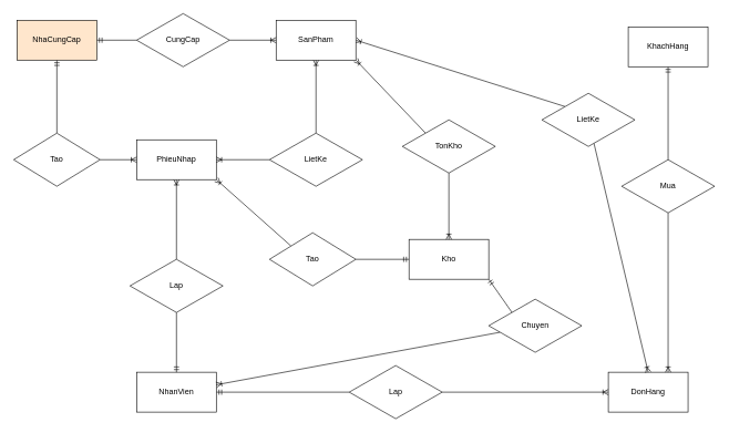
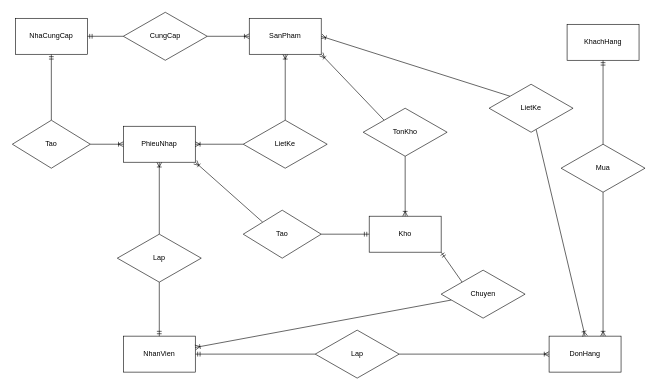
  <mxCell id="0" />
  <mxCell id="1" parent="0" />
  <mxCell id="2" style="edgeStyle=orthogonalEdgeStyle;rounded=0;orthogonalLoop=1;jettySize=auto;html=1;startArrow=ERmandOne;startFill=0;endArrow=none;endFill=0;" parent="1" source="4" target="15" edge="1"><mxGeometry relative="1" as="geometry" /></mxCell>
  <mxCell id="3" value="" style="edgeStyle=orthogonalEdgeStyle;rounded=0;orthogonalLoop=1;jettySize=auto;html=1;startArrow=ERmandOne;startFill=0;endArrow=none;endFill=0;" parent="1" source="4" target="17" edge="1"><mxGeometry relative="1" as="geometry" /></mxCell>
- <mxCell id="4" value="NhaCungCap" style="rounded=0;whiteSpace=wrap;html=1;fillColor=#ffe6cc;" parent="1" vertex="1"><mxGeometry x="25" y="30" width="120" height="60" as="geometry" /></mxCell>
+ <mxCell id="4" value="NhaCungCap" style="rounded=0;whiteSpace=wrap;html=1;" parent="1" vertex="1"><mxGeometry x="25" y="30" width="120" height="60" as="geometry" /></mxCell>
  <mxCell id="5" style="rounded=0;orthogonalLoop=1;jettySize=auto;html=1;startArrow=ERoneToMany;startFill=0;endArrow=none;endFill=0;" parent="1" source="8" target="19" edge="1"><mxGeometry relative="1" as="geometry" /></mxCell>
  <mxCell id="6" style="edgeStyle=none;rounded=0;orthogonalLoop=1;jettySize=auto;html=1;entryX=0;entryY=0;entryDx=0;entryDy=0;startArrow=ERoneToMany;startFill=0;endArrow=none;endFill=0;exitX=1;exitY=0.5;exitDx=0;exitDy=0;" parent="1" source="8" target="30" edge="1"><mxGeometry relative="1" as="geometry" /></mxCell>
  <mxCell id="7" style="edgeStyle=none;rounded=0;orthogonalLoop=1;jettySize=auto;html=1;entryX=0;entryY=0;entryDx=0;entryDy=0;startArrow=ERoneToMany;startFill=0;endArrow=none;endFill=0;exitX=1;exitY=1;exitDx=0;exitDy=0;" parent="1" source="8" target="38" edge="1"><mxGeometry relative="1" as="geometry" /></mxCell>
  <mxCell id="8" value="SanPham" style="rounded=0;whiteSpace=wrap;html=1;" parent="1" vertex="1"><mxGeometry x="415" y="30" width="120" height="60" as="geometry" /></mxCell>
  <mxCell id="9" style="edgeStyle=none;rounded=0;orthogonalLoop=1;jettySize=auto;html=1;entryX=0;entryY=0;entryDx=0;entryDy=0;startArrow=ERoneToMany;startFill=0;endArrow=none;endFill=0;exitX=1;exitY=1;exitDx=0;exitDy=0;" parent="1" source="11" target="21" edge="1"><mxGeometry relative="1" as="geometry" /></mxCell>
  <mxCell id="10" style="edgeStyle=none;rounded=0;orthogonalLoop=1;jettySize=auto;html=1;entryX=0.5;entryY=0;entryDx=0;entryDy=0;startArrow=ERoneToMany;startFill=0;endArrow=none;endFill=0;" parent="1" source="11" target="25" edge="1"><mxGeometry relative="1" as="geometry" /></mxCell>
  <mxCell id="11" value="PhieuNhap" style="rounded=0;whiteSpace=wrap;html=1;" parent="1" vertex="1"><mxGeometry x="205" y="210" width="120" height="60" as="geometry" /></mxCell>
  <mxCell id="12" style="edgeStyle=none;rounded=0;orthogonalLoop=1;jettySize=auto;html=1;entryX=0;entryY=0;entryDx=0;entryDy=0;startArrow=ERmandOne;startFill=0;endArrow=none;endFill=0;exitX=1;exitY=1;exitDx=0;exitDy=0;" parent="1" source="13" target="36" edge="1"><mxGeometry relative="1" as="geometry" /></mxCell>
  <mxCell id="13" value="Kho" style="rounded=0;whiteSpace=wrap;html=1;" parent="1" vertex="1"><mxGeometry x="615" y="360" width="120" height="60" as="geometry" /></mxCell>
  <mxCell id="14" style="edgeStyle=orthogonalEdgeStyle;rounded=0;orthogonalLoop=1;jettySize=auto;html=1;entryX=0;entryY=0.5;entryDx=0;entryDy=0;startArrow=none;startFill=0;endArrow=ERoneToMany;endFill=0;" parent="1" source="15" target="8" edge="1"><mxGeometry relative="1" as="geometry" /></mxCell>
  <mxCell id="15" value="CungCap" style="rhombus;whiteSpace=wrap;html=1;rounded=0;" parent="1" vertex="1"><mxGeometry x="205" y="20" width="140" height="80" as="geometry" /></mxCell>
  <mxCell id="16" style="rounded=0;orthogonalLoop=1;jettySize=auto;html=1;entryX=0;entryY=0.5;entryDx=0;entryDy=0;startArrow=none;startFill=0;endArrow=ERoneToMany;endFill=0;" parent="1" source="17" target="11" edge="1"><mxGeometry relative="1" as="geometry" /></mxCell>
  <mxCell id="17" value="Tao" style="rhombus;whiteSpace=wrap;html=1;rounded=0;" parent="1" vertex="1"><mxGeometry x="20" y="200" width="130" height="80" as="geometry" /></mxCell>
  <mxCell id="18" style="edgeStyle=none;rounded=0;orthogonalLoop=1;jettySize=auto;html=1;startArrow=none;startFill=0;endArrow=ERoneToMany;endFill=0;" parent="1" source="19" target="11" edge="1"><mxGeometry relative="1" as="geometry" /></mxCell>
  <mxCell id="19" value="LietKe" style="rhombus;whiteSpace=wrap;html=1;rounded=0;" parent="1" vertex="1"><mxGeometry x="405" y="200" width="140" height="80" as="geometry" /></mxCell>
  <mxCell id="20" style="edgeStyle=none;rounded=0;orthogonalLoop=1;jettySize=auto;html=1;entryX=0;entryY=0.5;entryDx=0;entryDy=0;startArrow=none;startFill=0;endArrow=ERmandOne;endFill=0;" parent="1" source="21" target="13" edge="1"><mxGeometry relative="1" as="geometry" /></mxCell>
  <mxCell id="21" value="Tao" style="rhombus;whiteSpace=wrap;html=1;rounded=0;" parent="1" vertex="1"><mxGeometry x="405" y="350" width="130" height="80" as="geometry" /></mxCell>
  <mxCell id="22" style="edgeStyle=none;rounded=0;orthogonalLoop=1;jettySize=auto;html=1;entryX=0;entryY=0.5;entryDx=0;entryDy=0;startArrow=ERmandOne;startFill=0;endArrow=none;endFill=0;" parent="1" source="23" target="34" edge="1"><mxGeometry relative="1" as="geometry" /></mxCell>
  <mxCell id="23" value="NhanVien" style="rounded=0;whiteSpace=wrap;html=1;" parent="1" vertex="1"><mxGeometry x="205" y="560" width="120" height="60" as="geometry" /></mxCell>
  <mxCell id="24" style="edgeStyle=none;rounded=0;orthogonalLoop=1;jettySize=auto;html=1;entryX=0.5;entryY=0;entryDx=0;entryDy=0;startArrow=none;startFill=0;endArrow=ERmandOne;endFill=0;" parent="1" source="25" target="23" edge="1"><mxGeometry relative="1" as="geometry" /></mxCell>
  <mxCell id="25" value="Lap" style="rhombus;whiteSpace=wrap;html=1;rounded=0;" parent="1" vertex="1"><mxGeometry x="195" y="390" width="140" height="80" as="geometry" /></mxCell>
  <mxCell id="26" value="DonHang" style="rounded=0;whiteSpace=wrap;html=1;" parent="1" vertex="1"><mxGeometry x="915" y="560" width="120" height="60" as="geometry" /></mxCell>
  <mxCell id="27" style="edgeStyle=none;rounded=0;orthogonalLoop=1;jettySize=auto;html=1;startArrow=ERmandOne;startFill=0;endArrow=none;endFill=0;" parent="1" source="28" target="32" edge="1"><mxGeometry relative="1" as="geometry" /></mxCell>
  <mxCell id="28" value="KhachHang" style="rounded=0;whiteSpace=wrap;html=1;" parent="1" vertex="1"><mxGeometry x="945" y="40" width="120" height="60" as="geometry" /></mxCell>
  <mxCell id="29" style="edgeStyle=none;rounded=0;orthogonalLoop=1;jettySize=auto;html=1;entryX=0.5;entryY=0;entryDx=0;entryDy=0;startArrow=none;startFill=0;endArrow=ERoneToMany;endFill=0;" parent="1" source="30" target="26" edge="1"><mxGeometry relative="1" as="geometry" /></mxCell>
  <mxCell id="30" value="LietKe" style="rhombus;whiteSpace=wrap;html=1;rounded=0;" parent="1" vertex="1"><mxGeometry x="815" y="140" width="140" height="80" as="geometry" /></mxCell>
  <mxCell id="31" style="edgeStyle=none;rounded=0;orthogonalLoop=1;jettySize=auto;html=1;startArrow=none;startFill=0;endArrow=ERoneToMany;endFill=0;entryX=0.75;entryY=0;entryDx=0;entryDy=0;" parent="1" source="32" target="26" edge="1"><mxGeometry relative="1" as="geometry"><mxPoint x="975" y="570" as="targetPoint" /></mxGeometry></mxCell>
  <mxCell id="32" value="Mua" style="rhombus;whiteSpace=wrap;html=1;rounded=0;" parent="1" vertex="1"><mxGeometry x="935" y="240" width="140" height="80" as="geometry" /></mxCell>
  <mxCell id="33" style="edgeStyle=none;rounded=0;orthogonalLoop=1;jettySize=auto;html=1;entryX=0;entryY=0.5;entryDx=0;entryDy=0;startArrow=none;startFill=0;endArrow=ERoneToMany;endFill=0;exitX=1;exitY=0.5;exitDx=0;exitDy=0;" parent="1" source="34" target="26" edge="1"><mxGeometry relative="1" as="geometry"><mxPoint x="661" y="592" as="sourcePoint" /></mxGeometry></mxCell>
  <mxCell id="34" value="Lap" style="rhombus;whiteSpace=wrap;html=1;rounded=0;" parent="1" vertex="1"><mxGeometry x="525" y="550" width="140" height="80" as="geometry" /></mxCell>
  <mxCell id="35" style="edgeStyle=none;rounded=0;orthogonalLoop=1;jettySize=auto;html=1;startArrow=none;startFill=0;endArrow=ERoneToMany;endFill=0;" parent="1" source="36" target="23" edge="1"><mxGeometry relative="1" as="geometry" /></mxCell>
  <mxCell id="36" value="Chuyen" style="rhombus;whiteSpace=wrap;html=1;rounded=0;" parent="1" vertex="1"><mxGeometry x="735" y="450" width="140" height="80" as="geometry" /></mxCell>
  <mxCell id="37" style="edgeStyle=none;rounded=0;orthogonalLoop=1;jettySize=auto;html=1;entryX=0.5;entryY=0;entryDx=0;entryDy=0;startArrow=none;startFill=0;endArrow=ERoneToMany;endFill=0;" parent="1" source="38" target="13" edge="1"><mxGeometry relative="1" as="geometry" /></mxCell>
  <mxCell id="38" value="TonKho" style="rhombus;whiteSpace=wrap;html=1;rounded=0;" parent="1" vertex="1"><mxGeometry x="605" y="180" width="140" height="80" as="geometry" /></mxCell>
